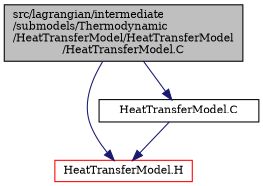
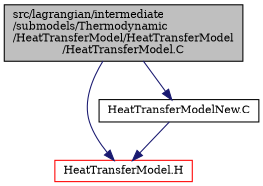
  digraph {
    fontname="DejaVu Serif"
    node [color=black fontname="DejaVu Serif" fontsize=10 shape=record]
    edge [color=midnightblue fontname="DejaVu Serif" fontsize=10 labelfontname=Helvetica labelfontsize=10 style=solid]
    n1 [fillcolor=grey75 fontcolor=black height=0.2 label="src/lagrangian/intermediate\l/submodels/Thermodynamic\l/HeatTransferModel/HeatTransferModel\l/HeatTransferModel.C" style=filled width=0.4]
    n2 [color=red height=0.2 label="HeatTransferModel.H" width=0.4]
-   n3 [height=0.2 label="HeatTransferModel.C" width=0.4]
+   n3 [height=0.2 label="HeatTransferModelNew.C" width=0.4]
    n1 -> n2
    n1 -> n3
    n3 -> n2
  }
